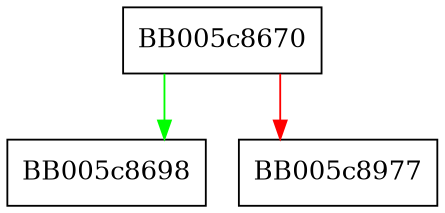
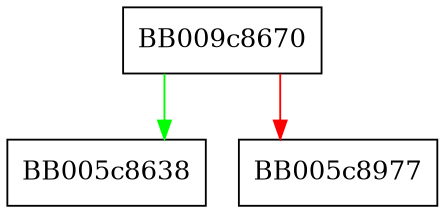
  digraph {
    splines=ortho
    node [shape=box]
-   BB005c8670
-   BB005c8698
+   BB005c8670 [label=BB009c8670]
+   BB005c8698 [label=BB005c8638]
    n3 [label=BB005c8977]
    BB005c8670 -> BB005c8698 [color=green]
    BB005c8670 -> n3 [color=red]
  }
